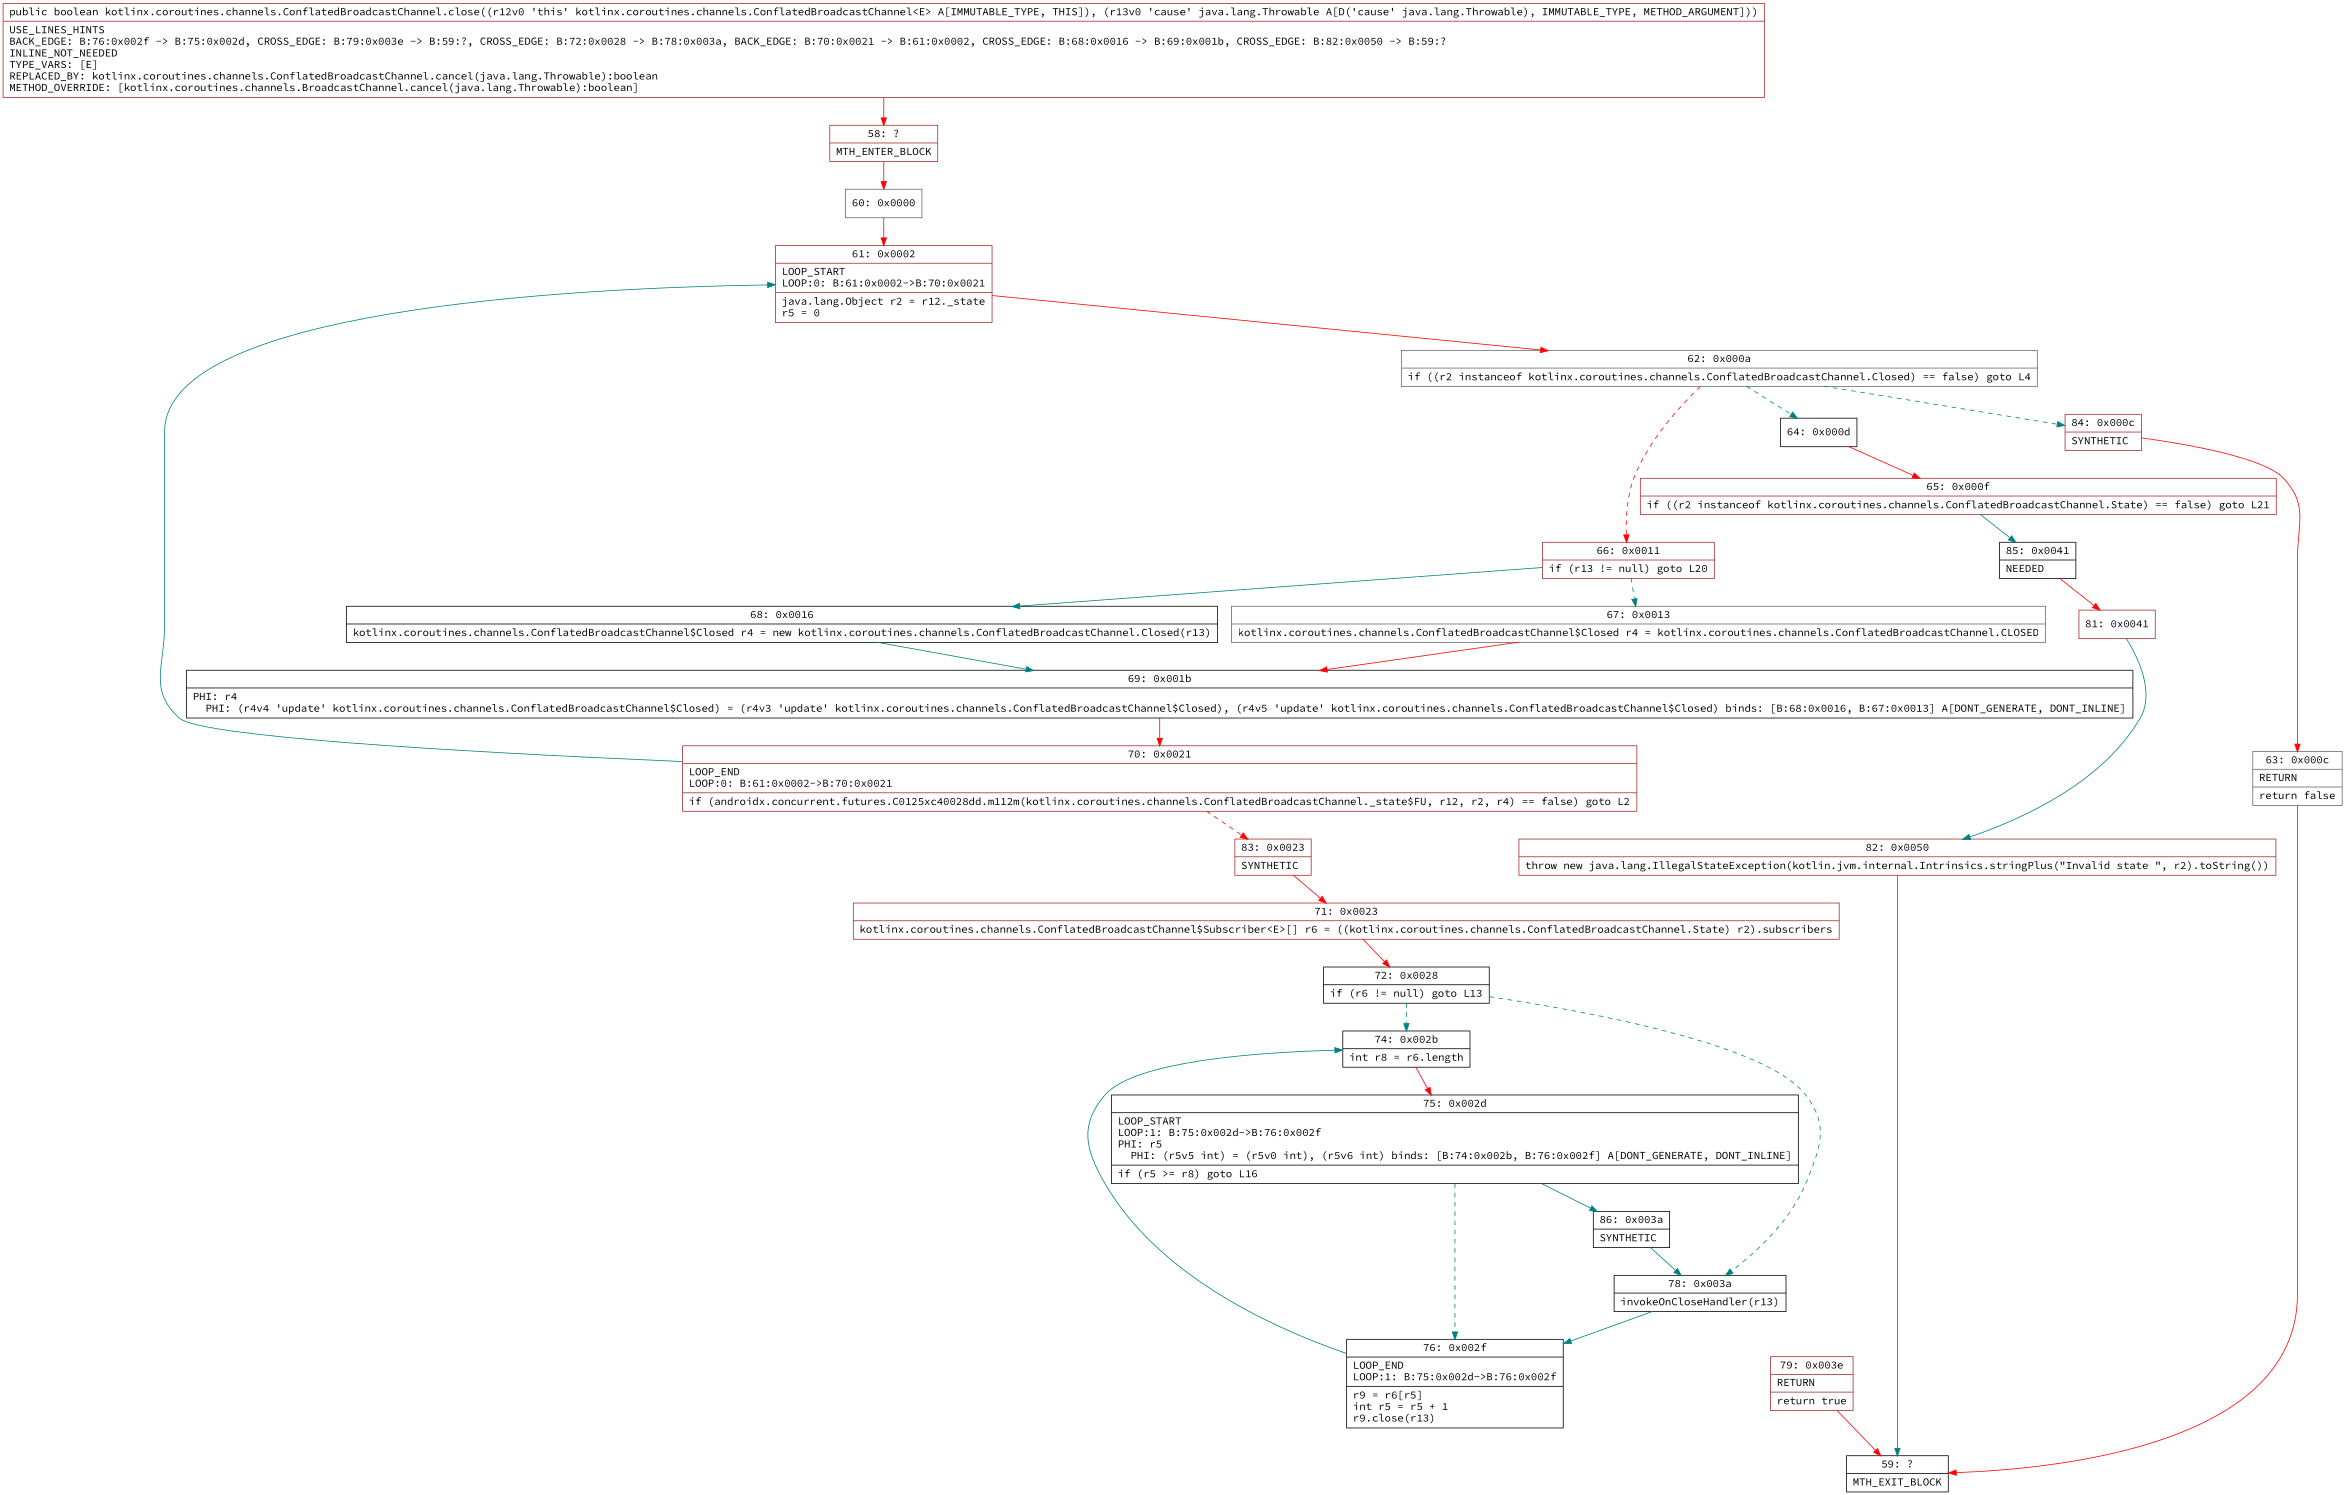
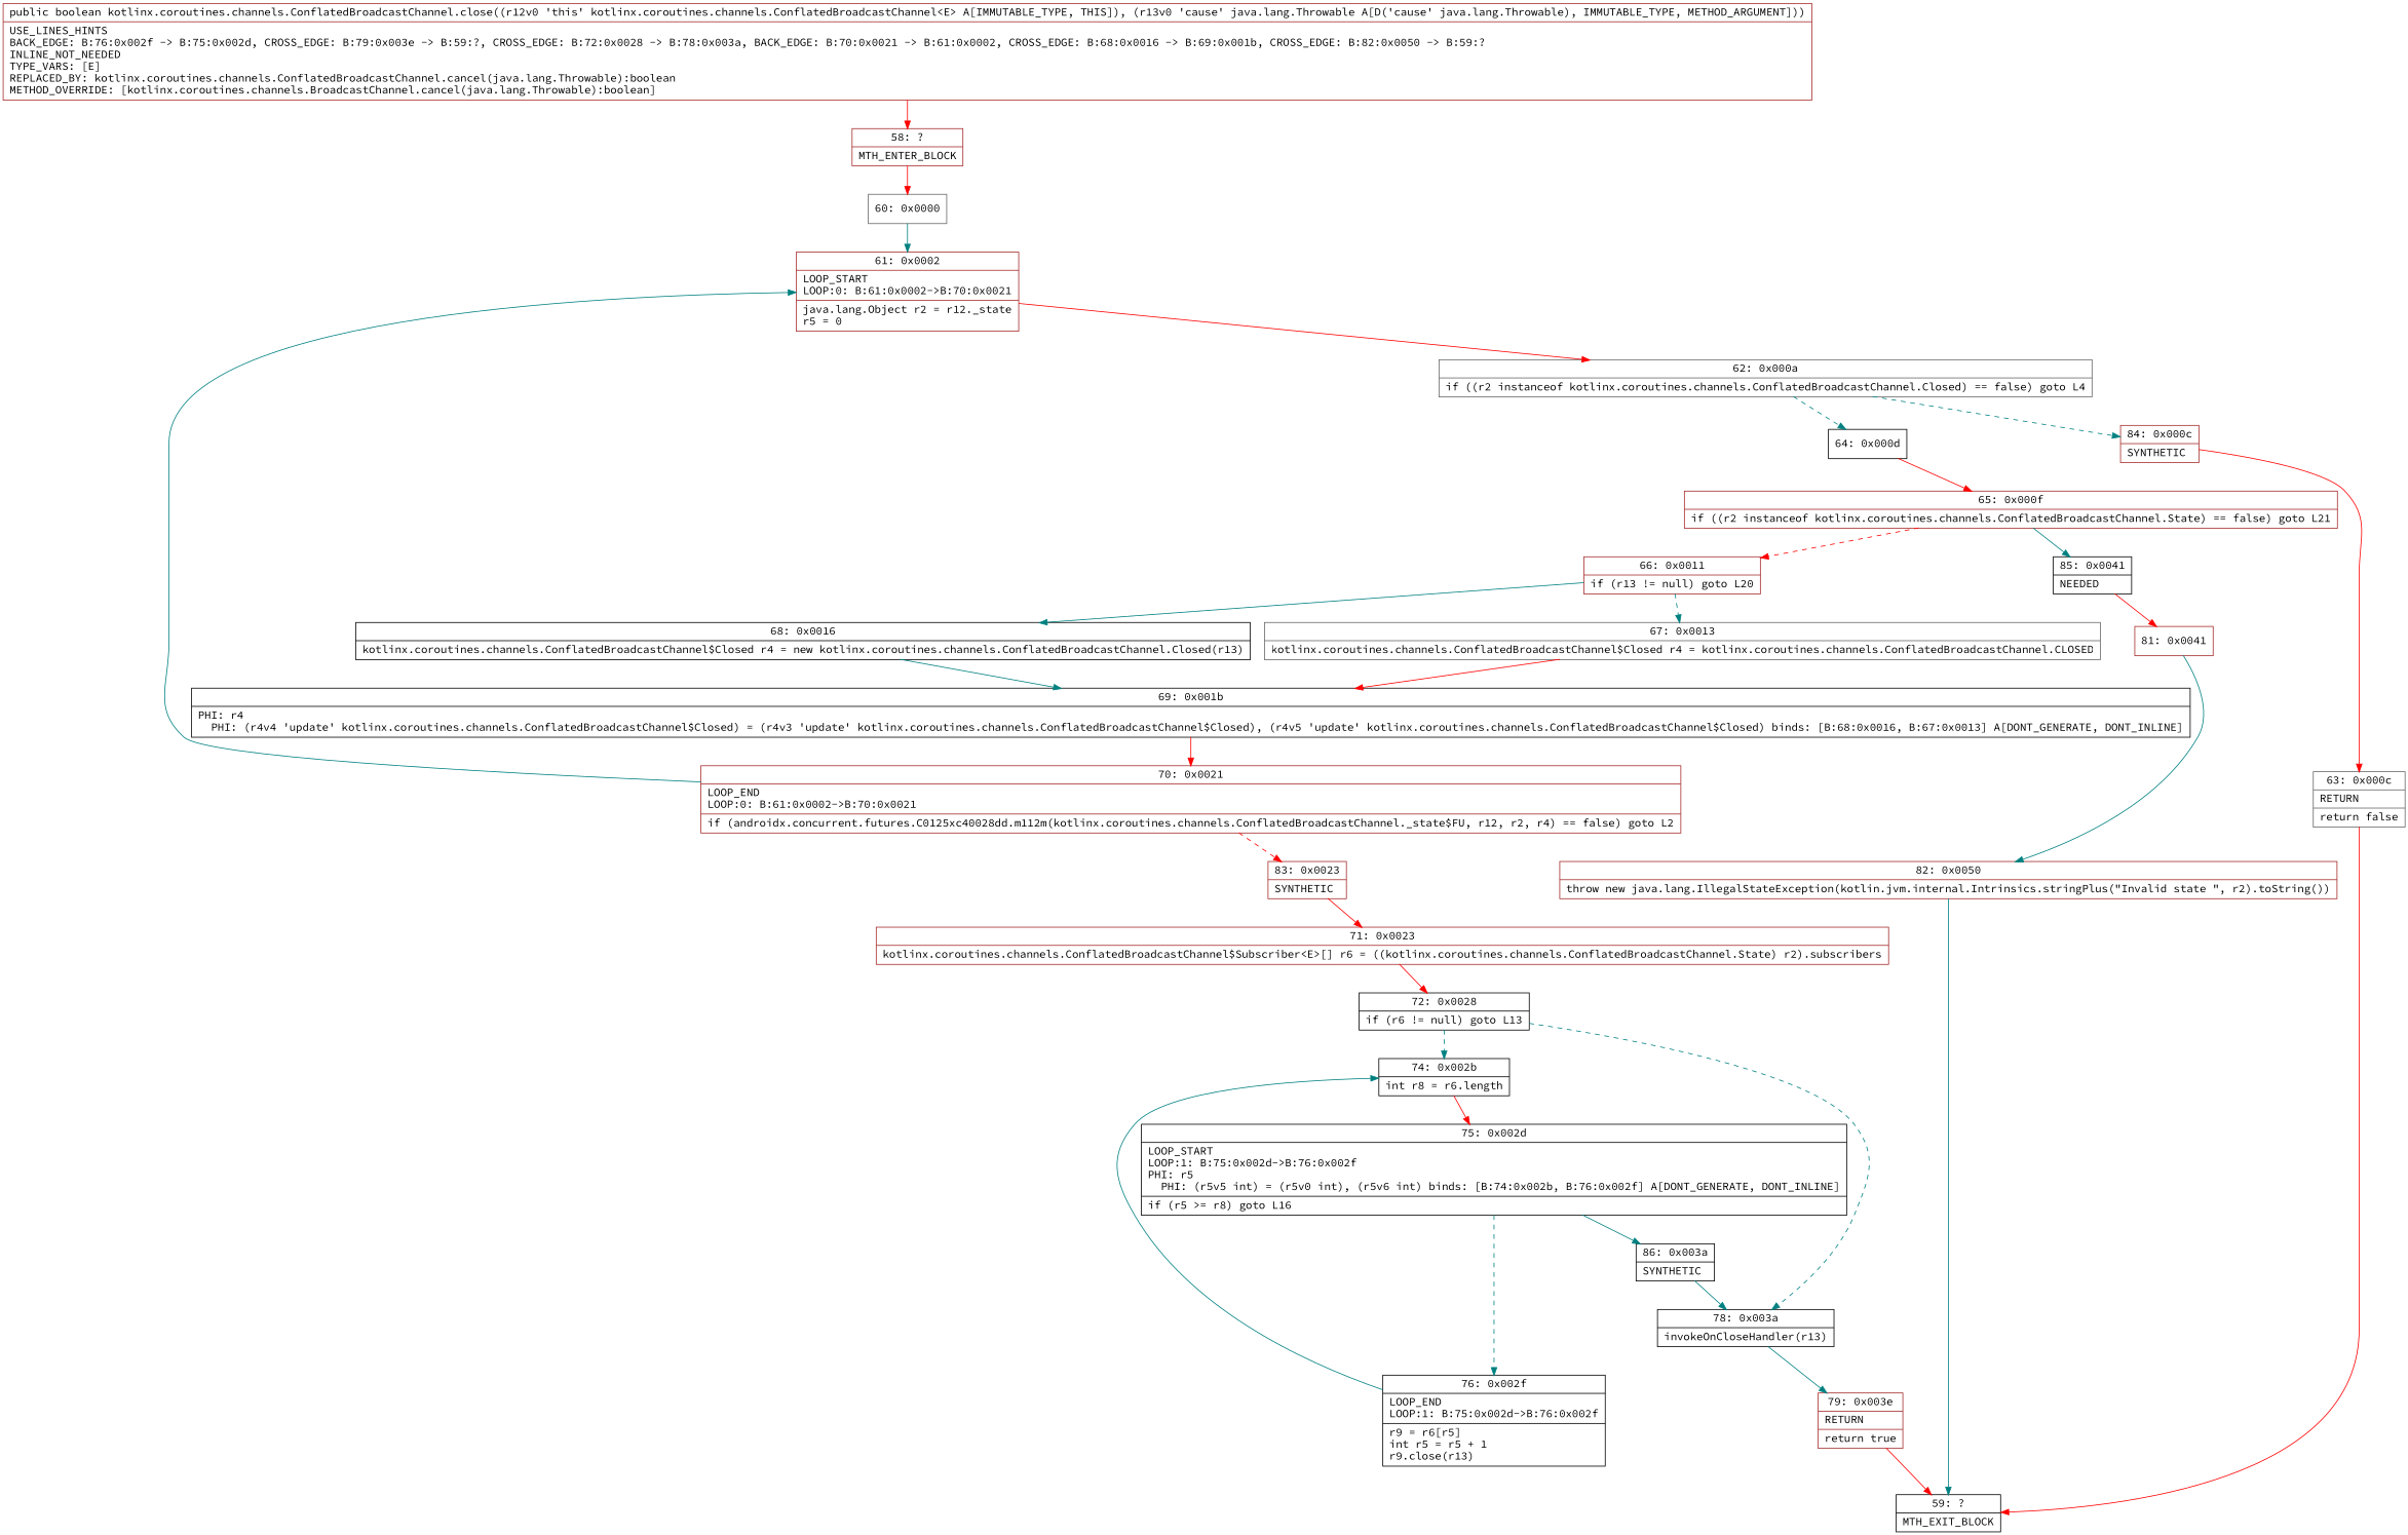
  digraph {
    fontname="Source Code Pro"
    node [color=brown fontname="Source Code Pro" shape=record]
    edge [color=teal fontname="Source Code Pro"]
    n1 [label="{58\:\ ?|MTH_ENTER_BLOCK\l}"]
    n2 [color=gray40 label="{60\:\ 0x0000}"]
    n3 [label="{61\:\ 0x0002|LOOP_START\lLOOP:0: B:61:0x0002\-\>B:70:0x0021\l|java.lang.Object r2 = r12._state\lr5 = 0\l}"]
    n4 [color=gray40 label="{62\:\ 0x000a|if ((r2 instanceof kotlinx.coroutines.channels.ConflatedBroadcastChannel.Closed) == false) goto L4\l}"]
    n5 [color=black label="{64\:\ 0x000d}"]
    n6 [label="{84\:\ 0x000c|SYNTHETIC\l}"]
    n7 [label="{65\:\ 0x000f|if ((r2 instanceof kotlinx.coroutines.channels.ConflatedBroadcastChannel.State) == false) goto L21\l}"]
    n8 [color=gray40 label="{63\:\ 0x000c|RETURN\l|return false\l}"]
    n9 [label="{66\:\ 0x0011|if (r13 != null) goto L20\l}"]
    n10 [color=black label="{85\:\ 0x0041|NEEDED\l}"]
    n11 [color=gray40 label="{67\:\ 0x0013|kotlinx.coroutines.channels.ConflatedBroadcastChannel$Closed r4 = kotlinx.coroutines.channels.ConflatedBroadcastChannel.CLOSED\l}"]
    n12 [color=black label="{68\:\ 0x0016|kotlinx.coroutines.channels.ConflatedBroadcastChannel$Closed r4 = new kotlinx.coroutines.channels.ConflatedBroadcastChannel.Closed(r13)\l}"]
    n13 [label="{81\:\ 0x0041}"]
    n14 [color=black label="{69\:\ 0x001b|PHI: r4 \l  PHI: (r4v4 'update' kotlinx.coroutines.channels.ConflatedBroadcastChannel$Closed) = (r4v3 'update' kotlinx.coroutines.channels.ConflatedBroadcastChannel$Closed), (r4v5 'update' kotlinx.coroutines.channels.ConflatedBroadcastChannel$Closed) binds: [B:68:0x0016, B:67:0x0013] A[DONT_GENERATE, DONT_INLINE]\l}"]
    n15 [label="{70\:\ 0x0021|LOOP_END\lLOOP:0: B:61:0x0002\-\>B:70:0x0021\l|if (androidx.concurrent.futures.C0125xc40028dd.m112m(kotlinx.coroutines.channels.ConflatedBroadcastChannel._state$FU, r12, r2, r4) == false) goto L2\l}"]
    n16 [label="{83\:\ 0x0023|SYNTHETIC\l}"]
    n17 [label="{71\:\ 0x0023|kotlinx.coroutines.channels.ConflatedBroadcastChannel$Subscriber\<E\>[] r6 = ((kotlinx.coroutines.channels.ConflatedBroadcastChannel.State) r2).subscribers\l}"]
    n18 [color=black label="{72\:\ 0x0028|if (r6 != null) goto L13\l}"]
    n19 [color=black label="{74\:\ 0x002b|int r8 = r6.length\l}"]
    n20 [color=black label="{78\:\ 0x003a|invokeOnCloseHandler(r13)\l}"]
    n21 [color=black label="{75\:\ 0x002d|LOOP_START\lLOOP:1: B:75:0x002d\-\>B:76:0x002f\lPHI: r5 \l  PHI: (r5v5 int) = (r5v0 int), (r5v6 int) binds: [B:74:0x002b, B:76:0x002f] A[DONT_GENERATE, DONT_INLINE]\l|if (r5 \>= r8) goto L16\l}"]
    n22 [label="{79\:\ 0x003e|RETURN\l|return true\l}"]
    n23 [color=black label="{76\:\ 0x002f|LOOP_END\lLOOP:1: B:75:0x002d\-\>B:76:0x002f\l|r9 = r6[r5]\lint r5 = r5 + 1\lr9.close(r13)\l}"]
    n24 [color=black label="{86\:\ 0x003a|SYNTHETIC\l}"]
    n25 [color=black label="{59\:\ ?|MTH_EXIT_BLOCK\l}"]
    n26 [label="{82\:\ 0x0050|throw new java.lang.IllegalStateException(kotlin.jvm.internal.Intrinsics.stringPlus(\"Invalid state \", r2).toString())\l}"]
    n27 [label="{public boolean kotlinx.coroutines.channels.ConflatedBroadcastChannel.close((r12v0 'this' kotlinx.coroutines.channels.ConflatedBroadcastChannel\<E\> A[IMMUTABLE_TYPE, THIS]), (r13v0 'cause' java.lang.Throwable A[D('cause' java.lang.Throwable), IMMUTABLE_TYPE, METHOD_ARGUMENT]))  | USE_LINES_HINTS\lBACK_EDGE: B:76:0x002f \-\> B:75:0x002d, CROSS_EDGE: B:79:0x003e \-\> B:59:?, CROSS_EDGE: B:72:0x0028 \-\> B:78:0x003a, BACK_EDGE: B:70:0x0021 \-\> B:61:0x0002, CROSS_EDGE: B:68:0x0016 \-\> B:69:0x001b, CROSS_EDGE: B:82:0x0050 \-\> B:59:?\lINLINE_NOT_NEEDED\lTYPE_VARS: [E]\lREPLACED_BY: kotlinx.coroutines.channels.ConflatedBroadcastChannel.cancel(java.lang.Throwable):boolean\lMETHOD_OVERRIDE: [kotlinx.coroutines.channels.BroadcastChannel.cancel(java.lang.Throwable):boolean]\l}"]
    n1 -> n2 [color=red]
-   n2 -> n3 [color=red]
+   n2 -> n3
    n3 -> n4 [color=red]
    n4 -> n5 [style=dashed]
    n4 -> n6 [style=dashed]
    n5 -> n7 [color=red]
    n6 -> n8 [color=red]
-   n4 -> n9 [color=red style=dashed]
+   n7 -> n9 [color=red style=dashed]
    n7 -> n10
    n8 -> n25 [color=red]
    n9 -> n11 [style=dashed]
    n9 -> n12
    n10 -> n13 [color=red]
    n11 -> n14 [color=red]
    n12 -> n14
    n13 -> n26
    n14 -> n15 [color=red]
    n15 -> n3
    n15 -> n16 [color=red style=dashed]
    n16 -> n17 [color=red]
    n17 -> n18 [color=red]
    n18 -> n19 [style=dashed]
    n18 -> n20 [style=dashed]
    n19 -> n21 [color=red]
-   n20 -> n23
+   n20 -> n22
    n21 -> n23 [style=dashed]
    n21 -> n24
    n22 -> n25 [color=red]
    n23 -> n19
    n24 -> n20
    n26 -> n25
    n27 -> n1 [color=red]
  }
